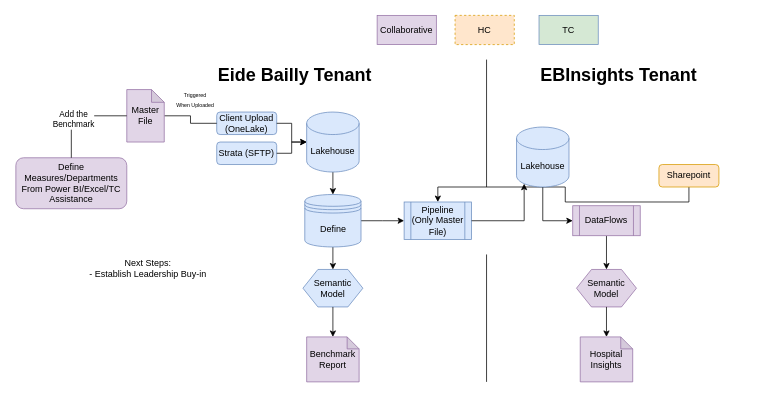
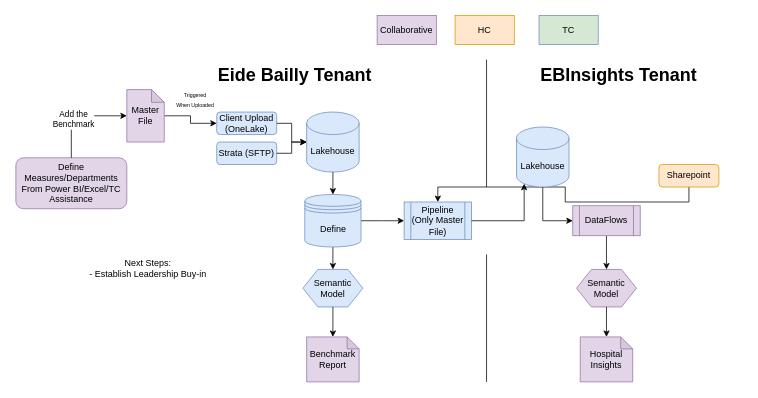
  <mxCell id="0" />
  <mxCell id="1" parent="0" />
  <mxCell id="2" value="" style="endArrow=none;html=1;rounded=0;" parent="1" edge="1"><mxGeometry width="50" height="50" relative="1" as="geometry"><mxPoint x="648" y="249" as="sourcePoint" /><mxPoint x="648" y="79" as="targetPoint" /></mxGeometry></mxCell>
  <mxCell id="3" style="edgeStyle=orthogonalEdgeStyle;rounded=0;orthogonalLoop=1;jettySize=auto;html=1;exitX=0.5;exitY=1;exitDx=0;exitDy=0;entryX=0.5;entryY=0;entryDx=0;entryDy=0;" parent="1" source="4" target="6" edge="1"><mxGeometry relative="1" as="geometry" /></mxCell>
  <mxCell id="4" value="DataFlows" style="shape=process;whiteSpace=wrap;html=1;backgroundOutline=1;fillColor=#e1d5e7;strokeColor=#9673a6;" parent="1" vertex="1"><mxGeometry x="763" y="274" width="90" height="40" as="geometry" /></mxCell>
  <mxCell id="5" value="Semantic Model" style="shape=hexagon;perimeter=hexagonPerimeter2;whiteSpace=wrap;html=1;fixedSize=1;fillColor=#dae8fc;strokeColor=#6c8ebf;" parent="1" vertex="1"><mxGeometry x="403" y="359" width="80" height="50" as="geometry" /></mxCell>
  <mxCell id="6" value="Semantic Model" style="shape=hexagon;perimeter=hexagonPerimeter2;whiteSpace=wrap;html=1;fixedSize=1;fillColor=#e1d5e7;strokeColor=#9673a6;" parent="1" vertex="1"><mxGeometry x="768" y="359" width="80" height="50" as="geometry" /></mxCell>
  <mxCell id="7" style="edgeStyle=orthogonalEdgeStyle;rounded=0;orthogonalLoop=1;jettySize=auto;html=1;exitX=0.5;exitY=1;exitDx=0;exitDy=0;entryX=0.5;entryY=0;entryDx=0;entryDy=0;entryPerimeter=0;" parent="1" source="6" target="26" edge="1"><mxGeometry relative="1" as="geometry"><mxPoint x="768" y="429" as="targetPoint" /></mxGeometry></mxCell>
  <mxCell id="8" value="Client Upload&lt;div&gt;(OneLake)&lt;/div&gt;" style="rounded=1;whiteSpace=wrap;html=1;fillColor=#dae8fc;strokeColor=#6c8ebf;" parent="1" vertex="1"><mxGeometry x="288" y="149" width="80" height="30" as="geometry" /></mxCell>
  <mxCell id="9" style="edgeStyle=orthogonalEdgeStyle;rounded=0;orthogonalLoop=1;jettySize=auto;html=1;exitX=0.5;exitY=1;exitDx=0;exitDy=0;" parent="1" source="10" target="27" edge="1"><mxGeometry relative="1" as="geometry" /></mxCell>
  <mxCell id="10" value="Sharepoint" style="rounded=1;whiteSpace=wrap;html=1;fillColor=#ffe6cc;strokeColor=#d79b00;" parent="1" vertex="1"><mxGeometry x="878" y="219" width="80" height="30" as="geometry" /></mxCell>
  <mxCell id="11" value="&lt;h1 style=&quot;margin-top: 0px;&quot;&gt;Eide Bailly Tenant&lt;/h1&gt;" style="text;html=1;whiteSpace=wrap;overflow=hidden;rounded=0;" parent="1" vertex="1"><mxGeometry x="288" y="79" width="270" height="70" as="geometry" /></mxCell>
  <mxCell id="12" value="&lt;h1 style=&quot;margin-top: 0px;&quot;&gt;EBInsights Tenant&lt;/h1&gt;" style="text;html=1;whiteSpace=wrap;overflow=hidden;rounded=0;" parent="1" vertex="1"><mxGeometry x="718" y="79" width="270" height="70" as="geometry" /></mxCell>
  <mxCell id="13" style="edgeStyle=orthogonalEdgeStyle;rounded=0;orthogonalLoop=1;jettySize=auto;html=1;exitX=0.5;exitY=1;exitDx=0;exitDy=0;exitPerimeter=0;entryX=0.5;entryY=0;entryDx=0;entryDy=0;" parent="1" source="14" target="20" edge="1"><mxGeometry relative="1" as="geometry"><mxPoint x="443" y="279" as="targetPoint" /></mxGeometry></mxCell>
  <mxCell id="14" value="Lakehouse" style="shape=cylinder3;whiteSpace=wrap;html=1;boundedLbl=1;backgroundOutline=1;size=15;fillColor=#dae8fc;strokeColor=#6c8ebf;" parent="1" vertex="1"><mxGeometry x="408" y="149" width="70" height="80" as="geometry" /></mxCell>
  <mxCell id="15" style="edgeStyle=orthogonalEdgeStyle;rounded=0;orthogonalLoop=1;jettySize=auto;html=1;exitX=1;exitY=0.5;exitDx=0;exitDy=0;entryX=0;entryY=0.5;entryDx=0;entryDy=0;entryPerimeter=0;" parent="1" source="8" target="14" edge="1"><mxGeometry relative="1" as="geometry" /></mxCell>
  <mxCell id="16" value="Strata (SFTP)" style="rounded=1;whiteSpace=wrap;html=1;fillColor=#dae8fc;strokeColor=#6c8ebf;" parent="1" vertex="1"><mxGeometry x="288" y="189" width="80" height="30" as="geometry" /></mxCell>
  <mxCell id="17" style="edgeStyle=orthogonalEdgeStyle;rounded=0;orthogonalLoop=1;jettySize=auto;html=1;entryX=0;entryY=0.5;entryDx=0;entryDy=0;entryPerimeter=0;" parent="1" source="16" target="14" edge="1"><mxGeometry relative="1" as="geometry" /></mxCell>
  <mxCell id="18" style="edgeStyle=orthogonalEdgeStyle;rounded=0;orthogonalLoop=1;jettySize=auto;html=1;exitX=0.5;exitY=1;exitDx=0;exitDy=0;entryX=0.5;entryY=0;entryDx=0;entryDy=0;" parent="1" source="20" target="5" edge="1"><mxGeometry relative="1" as="geometry" /></mxCell>
  <mxCell id="19" style="edgeStyle=orthogonalEdgeStyle;rounded=0;orthogonalLoop=1;jettySize=auto;html=1;exitX=1;exitY=0.5;exitDx=0;exitDy=0;entryX=0;entryY=0.5;entryDx=0;entryDy=0;" parent="1" source="20" edge="1"><mxGeometry relative="1" as="geometry"><mxPoint x="538" y="294" as="targetPoint" /></mxGeometry></mxCell>
  <mxCell id="20" value="Define" style="shape=datastore;whiteSpace=wrap;html=1;fillColor=#dae8fc;strokeColor=#6c8ebf;" parent="1" vertex="1"><mxGeometry x="405.5" y="259" width="75" height="70" as="geometry" /></mxCell>
  <mxCell id="21" value="&lt;div&gt;&lt;span style=&quot;background-color: transparent; color: light-dark(rgb(0, 0, 0), rgb(255, 255, 255));&quot;&gt;Benchmark Report&lt;/span&gt;&lt;/div&gt;" style="shape=note;whiteSpace=wrap;html=1;backgroundOutline=1;darkOpacity=0.05;size=16;fillColor=#e1d5e7;strokeColor=#9673a6;" parent="1" vertex="1"><mxGeometry x="408" y="449" width="70" height="60" as="geometry" /></mxCell>
  <mxCell id="22" style="edgeStyle=orthogonalEdgeStyle;rounded=0;orthogonalLoop=1;jettySize=auto;html=1;exitX=0.5;exitY=1;exitDx=0;exitDy=0;entryX=0.5;entryY=0;entryDx=0;entryDy=0;entryPerimeter=0;" parent="1" source="5" target="21" edge="1"><mxGeometry relative="1" as="geometry" /></mxCell>
  <mxCell id="23" value="" style="endArrow=none;html=1;rounded=0;" parent="1" edge="1"><mxGeometry width="50" height="50" relative="1" as="geometry"><mxPoint x="648" y="509" as="sourcePoint" /><mxPoint x="648" y="339" as="targetPoint" /></mxGeometry></mxCell>
  <mxCell id="24" style="edgeStyle=orthogonalEdgeStyle;rounded=0;orthogonalLoop=1;jettySize=auto;html=1;exitX=0.5;exitY=1;exitDx=0;exitDy=0;exitPerimeter=0;entryX=0;entryY=0.5;entryDx=0;entryDy=0;" parent="1" source="25" target="4" edge="1"><mxGeometry relative="1" as="geometry" /></mxCell>
  <mxCell id="25" value="Lakehouse" style="shape=cylinder3;whiteSpace=wrap;html=1;boundedLbl=1;backgroundOutline=1;size=15;fillColor=#dae8fc;strokeColor=#6c8ebf;" parent="1" vertex="1"><mxGeometry x="688" y="169" width="70" height="80" as="geometry" /></mxCell>
  <mxCell id="26" value="Hospital Insights" style="shape=note;whiteSpace=wrap;html=1;backgroundOutline=1;darkOpacity=0.05;size=16;fillColor=#e1d5e7;strokeColor=#9673a6;" parent="1" vertex="1"><mxGeometry x="773" y="449" width="70" height="60" as="geometry" /></mxCell>
  <mxCell id="27" value="Pipeline&lt;div&gt;(Only Master&lt;/div&gt;&lt;div&gt;File)&lt;/div&gt;" style="shape=process;whiteSpace=wrap;html=1;backgroundOutline=1;fillColor=#dae8fc;strokeColor=#6c8ebf;" parent="1" vertex="1"><mxGeometry x="538" y="269" width="90" height="50" as="geometry" /></mxCell>
  <mxCell id="28" style="edgeStyle=orthogonalEdgeStyle;rounded=0;orthogonalLoop=1;jettySize=auto;html=1;exitX=1;exitY=0.5;exitDx=0;exitDy=0;entryX=0.145;entryY=1;entryDx=0;entryDy=-4.35;entryPerimeter=0;" parent="1" source="27" target="25" edge="1"><mxGeometry relative="1" as="geometry" /></mxCell>
- <mxCell id="29" style="edgeStyle=orthogonalEdgeStyle;rounded=0;orthogonalLoop=1;jettySize=auto;html=1;entryX=0;entryY=0.5;entryDx=0;entryDy=0;endArrow=none;" parent="1" source="31" target="8" edge="1"><mxGeometry relative="1" as="geometry" /></mxCell>
+ <mxCell id="29" style="edgeStyle=orthogonalEdgeStyle;rounded=0;orthogonalLoop=1;jettySize=auto;html=1;entryX=0;entryY=0.5;entryDx=0;entryDy=0;" parent="1" source="31" target="8" edge="1"><mxGeometry relative="1" as="geometry" /></mxCell>
  <mxCell id="30" value="&lt;font style=&quot;font-size: 7px;&quot;&gt;Triggered&lt;/font&gt;&lt;div&gt;&lt;font style=&quot;font-size: 7px;&quot;&gt;When Uploaded&lt;/font&gt;&lt;/div&gt;" style="edgeLabel;html=1;align=center;verticalAlign=middle;resizable=0;points=[];labelBackgroundColor=none;" parent="29" vertex="1" connectable="0"><mxGeometry x="-0.084" y="-1" relative="1" as="geometry"><mxPoint x="6" y="-25" as="offset" /></mxGeometry></mxCell>
  <mxCell id="31" value="Master&lt;div&gt;File&lt;/div&gt;" style="shape=note;whiteSpace=wrap;html=1;backgroundOutline=1;darkOpacity=0.05;size=17;fillColor=#e1d5e7;strokeColor=#9673a6;" parent="1" vertex="1"><mxGeometry x="168" y="119" width="50" height="70" as="geometry" /></mxCell>
  <mxCell id="32" value="Define Measures/Departments&lt;div&gt;From Power BI/Excel/TC Assistance&lt;/div&gt;" style="rounded=1;whiteSpace=wrap;html=1;fillColor=#e1d5e7;strokeColor=#9673a6;" vertex="1" parent="1"><mxGeometry x="20" y="210" width="148" height="68" as="geometry" /></mxCell>
- <mxCell id="33" style="edgeStyle=orthogonalEdgeStyle;rounded=0;orthogonalLoop=1;jettySize=auto;html=1;entryX=0;entryY=0.5;entryDx=0;entryDy=0;entryPerimeter=0;endArrow=none;" edge="1" parent="1" source="32" target="31"><mxGeometry relative="1" as="geometry" /></mxCell>
+ <mxCell id="33" style="edgeStyle=orthogonalEdgeStyle;rounded=0;orthogonalLoop=1;jettySize=auto;html=1;entryX=0;entryY=0.5;entryDx=0;entryDy=0;entryPerimeter=0;" edge="1" parent="1" source="32" target="31"><mxGeometry relative="1" as="geometry" /></mxCell>
  <mxCell id="34" value="Add the&lt;div&gt;Benchmark&lt;/div&gt;" style="edgeLabel;html=1;align=center;verticalAlign=middle;resizable=0;points=[];" vertex="1" connectable="0" parent="33"><mxGeometry x="-0.197" y="-2" relative="1" as="geometry"><mxPoint as="offset" /></mxGeometry></mxCell>
- <mxCell id="35" value="HC" style="rounded=0;whiteSpace=wrap;html=1;fillColor=#ffe6cc;strokeColor=#d79b00;dashed=1;" vertex="1" parent="1"><mxGeometry x="606" y="20" width="79" height="39" as="geometry" /></mxCell>
+ <mxCell id="35" value="HC" style="rounded=0;whiteSpace=wrap;html=1;fillColor=#ffe6cc;strokeColor=#d79b00;" vertex="1" parent="1"><mxGeometry x="606" y="20" width="79" height="39" as="geometry" /></mxCell>
  <mxCell id="36" value="TC" style="rounded=0;whiteSpace=wrap;html=1;fillColor=#d5e8d4;strokeColor=#6c8ebf;" vertex="1" parent="1"><mxGeometry x="718" y="20" width="79" height="39" as="geometry" /></mxCell>
  <mxCell id="37" value="Collaborative" style="rounded=0;whiteSpace=wrap;html=1;fillColor=#e1d5e7;strokeColor=#9673a6;" vertex="1" parent="1"><mxGeometry x="502" y="20" width="79" height="39" as="geometry" /></mxCell>
  <mxCell id="38" value="Next Steps:&lt;div&gt;- Establish Leadership Buy-in&lt;/div&gt;" style="text;html=1;align=center;verticalAlign=middle;whiteSpace=wrap;rounded=0;" vertex="1" parent="1"><mxGeometry x="77" y="343" width="239" height="30" as="geometry" /></mxCell>
